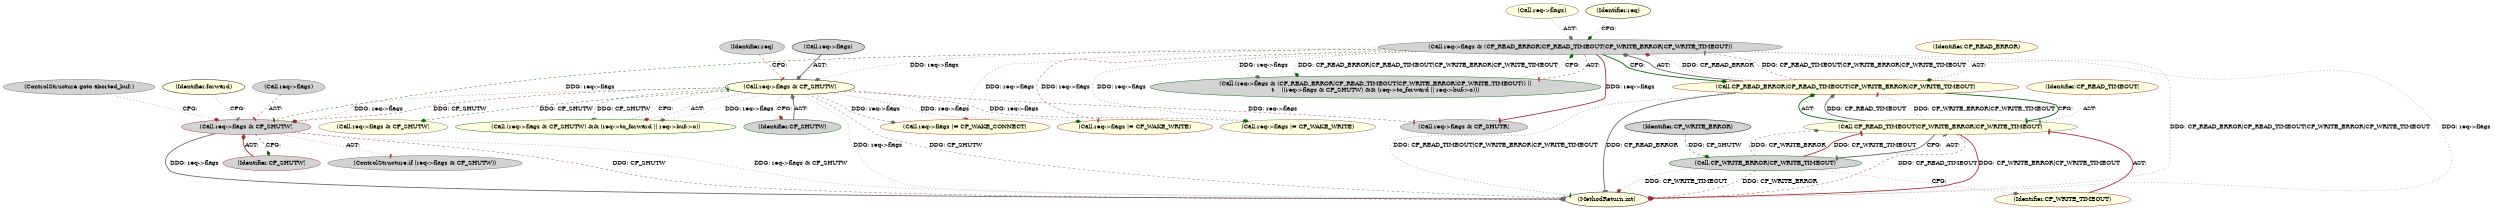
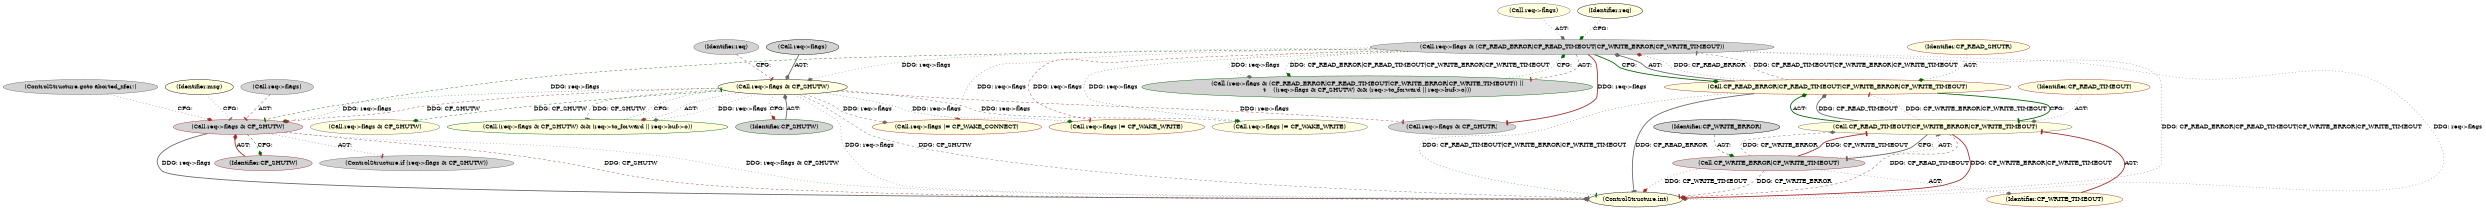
  digraph {
    node [color=gray40 fillcolor=lightyellow style=filled]
    edge [arrowhead=diamond color=gray40 style=dotted]
    n1 [color=brown fillcolor=lightgrey label="(Call,req->flags & CF_SHUTW)"]
-   n2 [color=black label="(MethodReturn,int)"]
+   n2 [color=black label="(ControlStructure,int)"]
    n3 [color=brown fillcolor=lightgrey label="(Identifier,CF_SHUTW)"]
    n4 [fillcolor=lightgrey label="(ControlStructure,if (req->flags & CF_SHUTW))"]
    n5 [color=black label="(Call,req->flags & CF_SHUTW)"]
    n6 [fillcolor=lightgrey label="(Call,req->flags & CF_SHUTR)"]
    n7 [color=brown label="(Call,req->flags |= CF_WAKE_CONNECT)"]
    n8 [color=brown label="(Call,req->flags |= CF_WAKE_WRITE)"]
    n9 [label="(Call,req->flags |= CF_WAKE_WRITE)"]
    n10 [label="(Call,req->flags & CF_SHUTW)"]
    n11 [color=darkgreen label="(Call,(req->flags & CF_SHUTW) && (req->to_forward || req->buf->o))"]
    n12 [color=darkgreen fillcolor=lightgrey label="(Identifier,CF_SHUTW)"]
    n13 [fillcolor=lightgrey label="(Call,req->flags & (CF_READ_ERROR|CF_READ_TIMEOUT|CF_WRITE_ERROR|CF_WRITE_TIMEOUT))"]
    n14 [color=brown label="(Call,CF_READ_ERROR|CF_READ_TIMEOUT|CF_WRITE_ERROR|CF_WRITE_TIMEOUT)"]
    n15 [color=darkgreen fillcolor=lightgrey label="(Call,(req->flags & (CF_READ_ERROR|CF_READ_TIMEOUT|CF_WRITE_ERROR|CF_WRITE_TIMEOUT)) ||\n\t    ((req->flags & CF_SHUTW) && (req->to_forward || req->buf->o)))"]
    n16 [label="(Call,CF_READ_TIMEOUT|CF_WRITE_ERROR|CF_WRITE_TIMEOUT)"]
-   n17 [color=darkgreen fillcolor=lightgrey label="(Call,CF_WRITE_ERROR|CF_WRITE_TIMEOUT)"]
+   n17 [color=brown fillcolor=lightgrey label="(Call,CF_WRITE_ERROR|CF_WRITE_TIMEOUT)"]
    n18 [color=brown label="(Identifier,CF_WRITE_TIMEOUT)"]
    n19 [label="(Call,req->flags)"]
    n20 [fillcolor=lightgrey label="(Call,req->flags)"]
    n21 [fillcolor=lightgrey label="(Identifier,req)"]
    n22 [color=black fillcolor=lightgrey label="(Call,req->flags)"]
-   n23 [fillcolor=lightgrey label="(ControlStructure,goto aborted_buf;)"]
+   n23 [fillcolor=lightgrey label="(ControlStructure,goto aborted_xfer;)"]
    n24 [color=black label="(Identifier,req)"]
-   n25 [color=black label="(Identifier,forward)"]
-   n26 [color=brown label="(Identifier,CF_READ_ERROR)"]
+   n25 [color=black label="(Identifier,msg)"]
+   n26 [color=brown label="(Identifier,CF_READ_SHUTR)"]
    n27 [color=black fillcolor=lightgrey label="(Identifier,CF_WRITE_ERROR)"]
    n28 [color=brown label="(Identifier,CF_READ_TIMEOUT)"]
    n1 -> n2 [label="DDG: req->flags" style=bold]
    n1 -> n2 [arrowhead=tee color=brown label="DDG: CF_SHUTW" style=dashed]
    n1 -> n2 [label="DDG: req->flags & CF_SHUTW"]
    n1 -> n3 [color=darkgreen label="CFG: " style=dashed]
    n1 -> n4 [arrowhead=tee color=brown label="AST: "]
    n3 -> n1 [color=brown label="AST: " style=bold]
    n5 -> n1 [color=darkgreen label="DDG: req->flags"]
    n5 -> n1 [color=brown label="DDG: CF_SHUTW" style=dashed]
    n5 -> n2 [label="DDG: req->flags"]
    n5 -> n2 [arrowhead=tee label="DDG: CF_SHUTW" style=dashed]
    n5 -> n6 [arrowhead=tee color=brown label="DDG: req->flags" style=dashed]
    n5 -> n7 [label="DDG: req->flags" style=dashed]
    n5 -> n8 [color=darkgreen label="DDG: req->flags"]
    n5 -> n9 [arrowhead=tee label="DDG: req->flags" style=dashed]
    n5 -> n10 [color=darkgreen label="DDG: CF_SHUTW" style=dashed]
    n5 -> n11 [color=brown label="AST: "]
    n5 -> n11 [label="DDG: req->flags"]
    n5 -> n11 [arrowhead=tee label="DDG: CF_SHUTW" style=dashed]
    n5 -> n12 [color=brown label="CFG: "]
    n11 -> n5 [arrowhead=tee color=darkgreen label="CFG: "]
    n12 -> n5 [label="AST: " style=bold]
    n13 -> n1 [arrowhead=tee color=darkgreen label="DDG: req->flags" style=dashed]
    n13 -> n2 [color=brown label="DDG: CF_READ_ERROR|CF_READ_TIMEOUT|CF_WRITE_ERROR|CF_WRITE_TIMEOUT"]
    n13 -> n2 [label="DDG: req->flags"]
    n13 -> n5 [label="DDG: req->flags"]
    n13 -> n6 [arrowhead=tee color=brown label="DDG: req->flags" style=bold]
    n13 -> n7 [arrowhead=tee color=brown label="DDG: req->flags"]
    n13 -> n8 [arrowhead=tee color=brown label="DDG: req->flags" style=dashed]
    n13 -> n9 [color=darkgreen label="DDG: req->flags"]
    n13 -> n14 [color=darkgreen label="CFG: " style=bold]
    n13 -> n15 [arrowhead=tee color=brown label="AST: " style=dashed]
    n13 -> n15 [label="DDG: req->flags"]
    n13 -> n15 [color=darkgreen label="DDG: CF_READ_ERROR|CF_READ_TIMEOUT|CF_WRITE_ERROR|CF_WRITE_TIMEOUT"]
    n14 -> n2 [arrowhead=tee color=darkgreen label="DDG: CF_READ_TIMEOUT|CF_WRITE_ERROR|CF_WRITE_TIMEOUT"]
    n14 -> n2 [arrowhead=tee label="DDG: CF_READ_ERROR" style=bold]
    n14 -> n13 [label="AST: " style=bold]
    n14 -> n13 [color=brown label="DDG: CF_READ_ERROR"]
    n14 -> n13 [arrowhead=tee label="DDG: CF_READ_TIMEOUT|CF_WRITE_ERROR|CF_WRITE_TIMEOUT" style=dashed]
    n14 -> n16 [arrowhead=tee color=darkgreen label="CFG: " style=bold]
    n15 -> n13 [color=darkgreen label="CFG: "]
    n16 -> n2 [color=brown label="DDG: CF_READ_TIMEOUT" style=dashed]
    n16 -> n2 [color=brown label="DDG: CF_WRITE_ERROR|CF_WRITE_TIMEOUT" style=bold]
    n16 -> n14 [color=darkgreen label="AST: " style=bold]
    n16 -> n14 [label="DDG: CF_READ_TIMEOUT" style=bold]
    n16 -> n14 [arrowhead=tee color=brown label="DDG: CF_WRITE_ERROR|CF_WRITE_TIMEOUT"]
    n16 -> n17 [arrowhead=tee label="CFG: " style=bold]
    n17 -> n2 [arrowhead=tee color=brown label="DDG: CF_WRITE_ERROR" style=dashed]
    n17 -> n2 [color=brown label="DDG: CF_WRITE_TIMEOUT"]
    n17 -> n16 [arrowhead=tee label="AST: "]
    n17 -> n16 [label="DDG: CF_WRITE_ERROR" style=dashed]
    n17 -> n16 [arrowhead=tee color=brown label="DDG: CF_WRITE_TIMEOUT" style=bold]
-   n17 -> n18 [label="CFG: "]
+   n17 -> n18 [label="AST: "]
    n18 -> n16 [arrowhead=tee color=brown label="AST: " style=bold]
    n19 -> n13 [label="AST: "]
    n20 -> n1 [arrowhead=tee color=brown label="AST: " style=dashed]
    n21 -> n5 [arrowhead=tee color=brown label="CFG: " style=dashed]
    n22 -> n5 [label="AST: " style=bold]
    n23 -> n1 [color=brown label="CFG: "]
    n24 -> n13 [color=darkgreen label="CFG: "]
    n25 -> n1 [arrowhead=tee label="CFG: "]
    n26 -> n14 [color=darkgreen label="AST: "]
-   n27 -> n17 [color=darkgreen label="DDG: CF_SHUTW" style=dashed]
-   n28 -> n16 [arrowhead=tee label="AST: "]
+   n27 -> n17 [color=darkgreen label="AST: " style=dashed]
+   n28 -> n16 [label="AST: "]
  }
